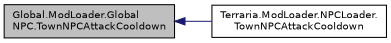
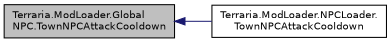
  digraph {
    rankdir=LR
    node [color=black fontname=Helvetica fontsize=10 shape=record style=filled]
-   n1 [fillcolor=grey75 fontcolor=black height=0.2 label="Global.ModLoader.Global\lNPC.TownNPCAttackCooldown" width=0.4]
+   n1 [fillcolor=grey75 fontcolor=black height=0.2 label="Terraria.ModLoader.Global\lNPC.TownNPCAttackCooldown" width=0.4]
    n2 [fillcolor=white height=0.2 label="Terraria.ModLoader.NPCLoader.\lTownNPCAttackCooldown" width=0.4]
    n1 -> n2 [color=midnightblue dir=back fontname=Helvetica fontsize=10 labelfontname=Helvetica labelfontsize=10 style=solid]
  }
